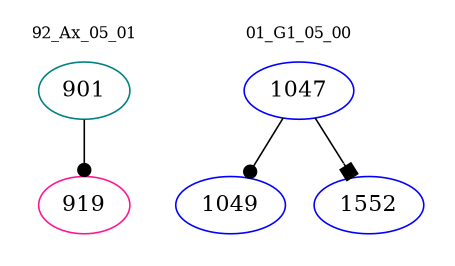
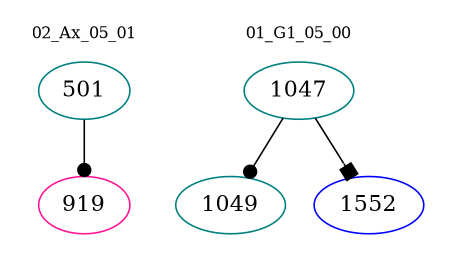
  digraph {
    node [color=teal]
    edge [arrowhead=dot color=black]
-   n1 [label=901]
+   n1 [label=501]
    n2 [color=deeppink label=919]
-   n3 [color=blue label=1047]
-   n4 [color=blue label=1049]
+   n3 [label=1047]
+   n4 [label=1049]
    n5 [color=blue label=1552]
    subgraph cluster_1 {
      color=white
      fontsize=10
-     label="92_Ax_05_01"
+     label="02_Ax_05_01"
      n1
      n2
    }
    subgraph cluster_2 {
      color=white
      fontsize=10
      label="01_G1_05_00"
      n3
      n4
      n5
    }
    n1 -> n2
    n3 -> n4
    n3 -> n5 [arrowhead=box]
  }
